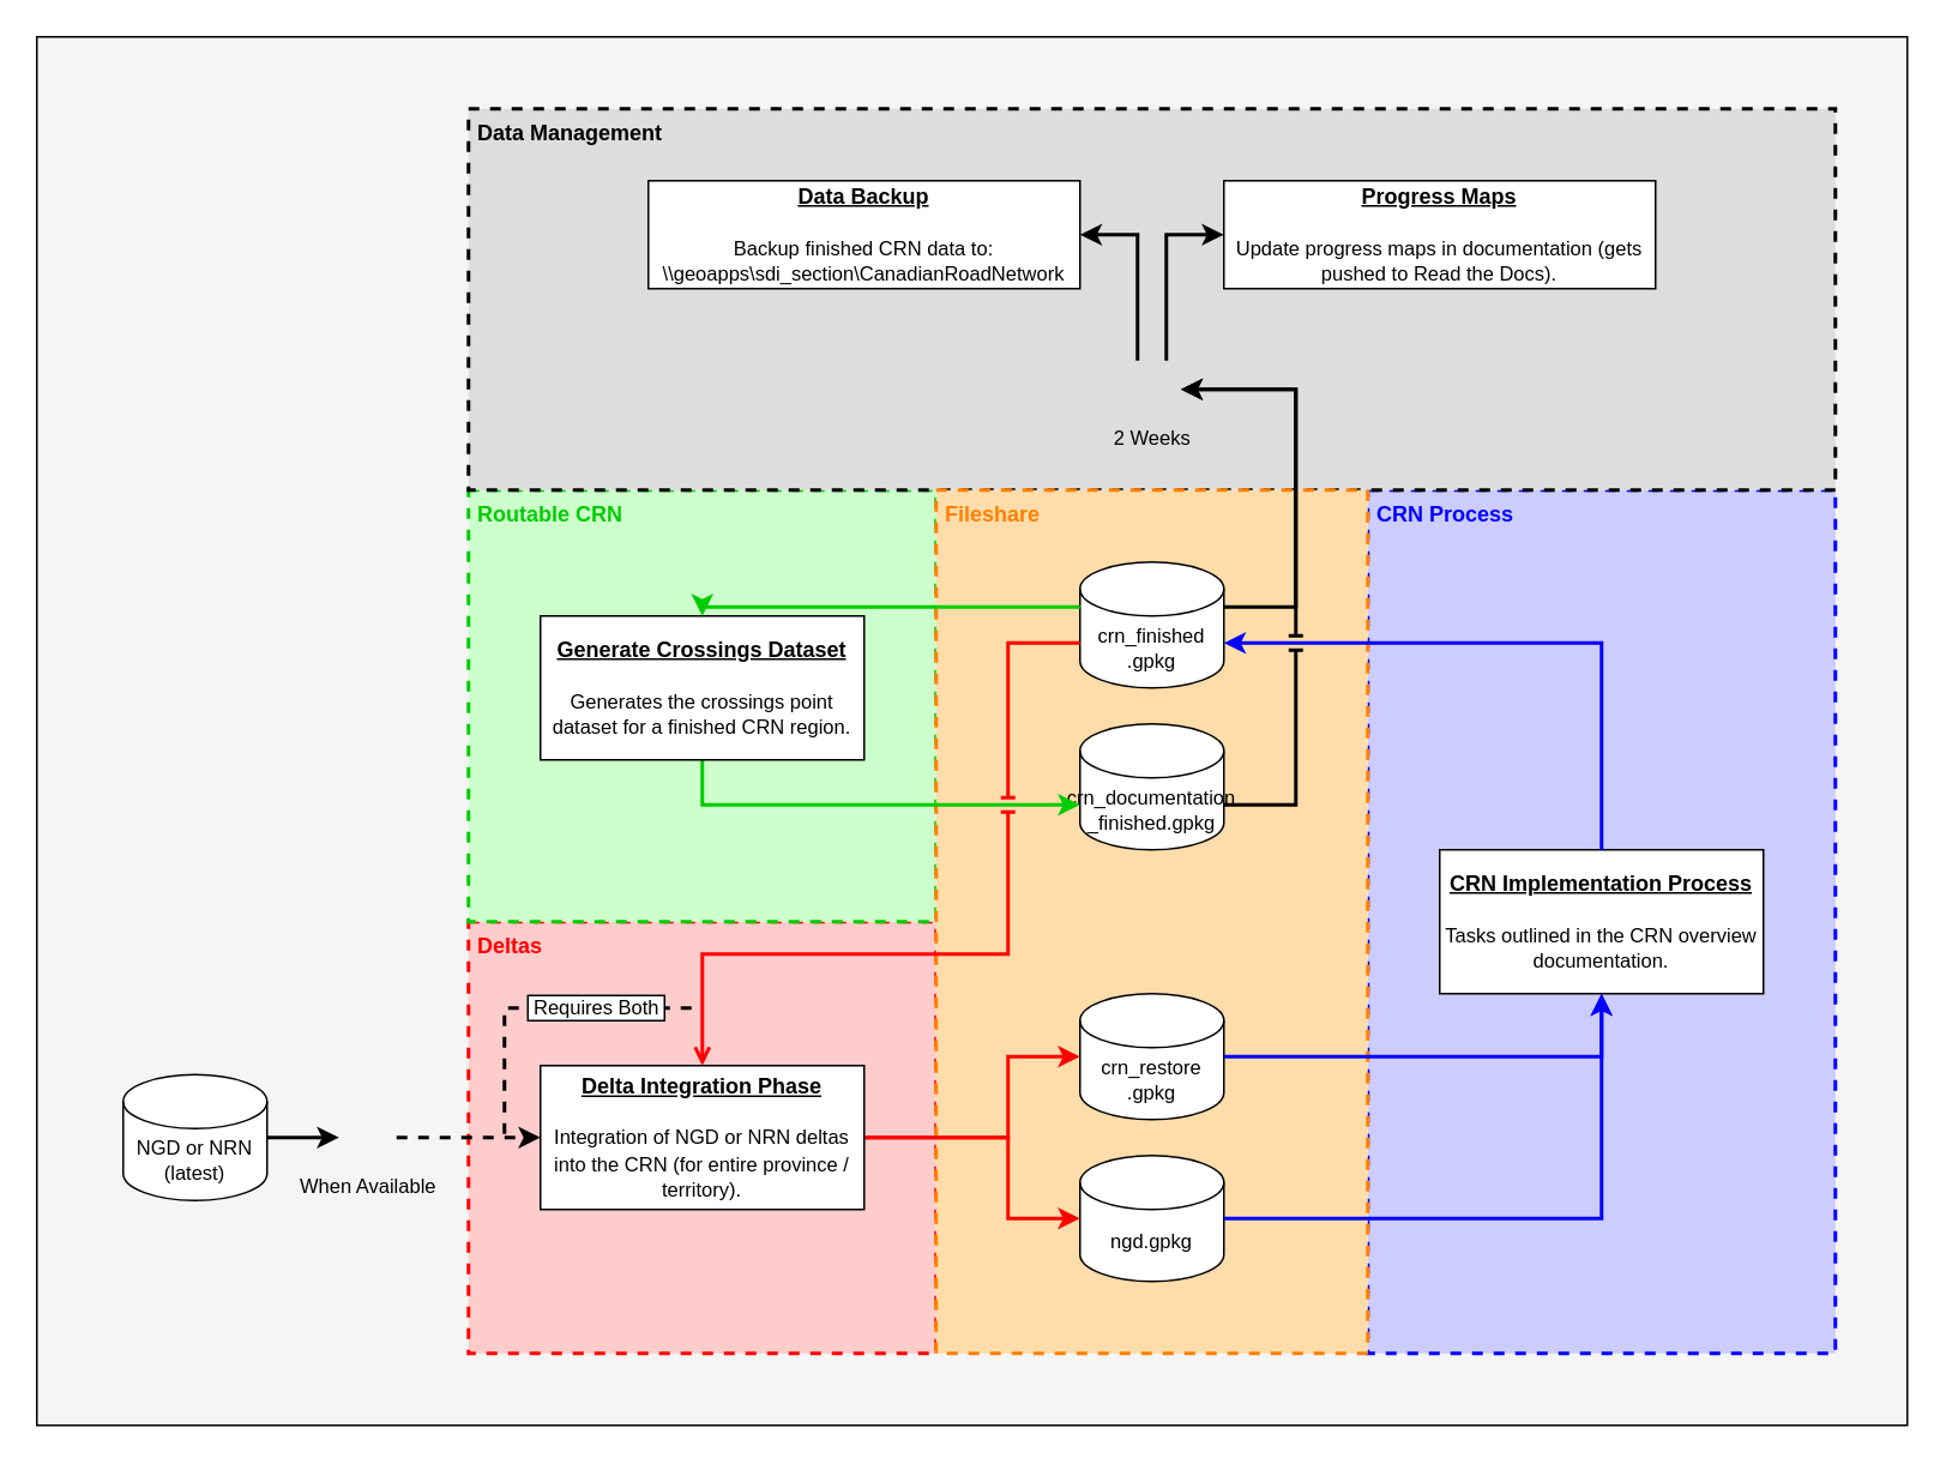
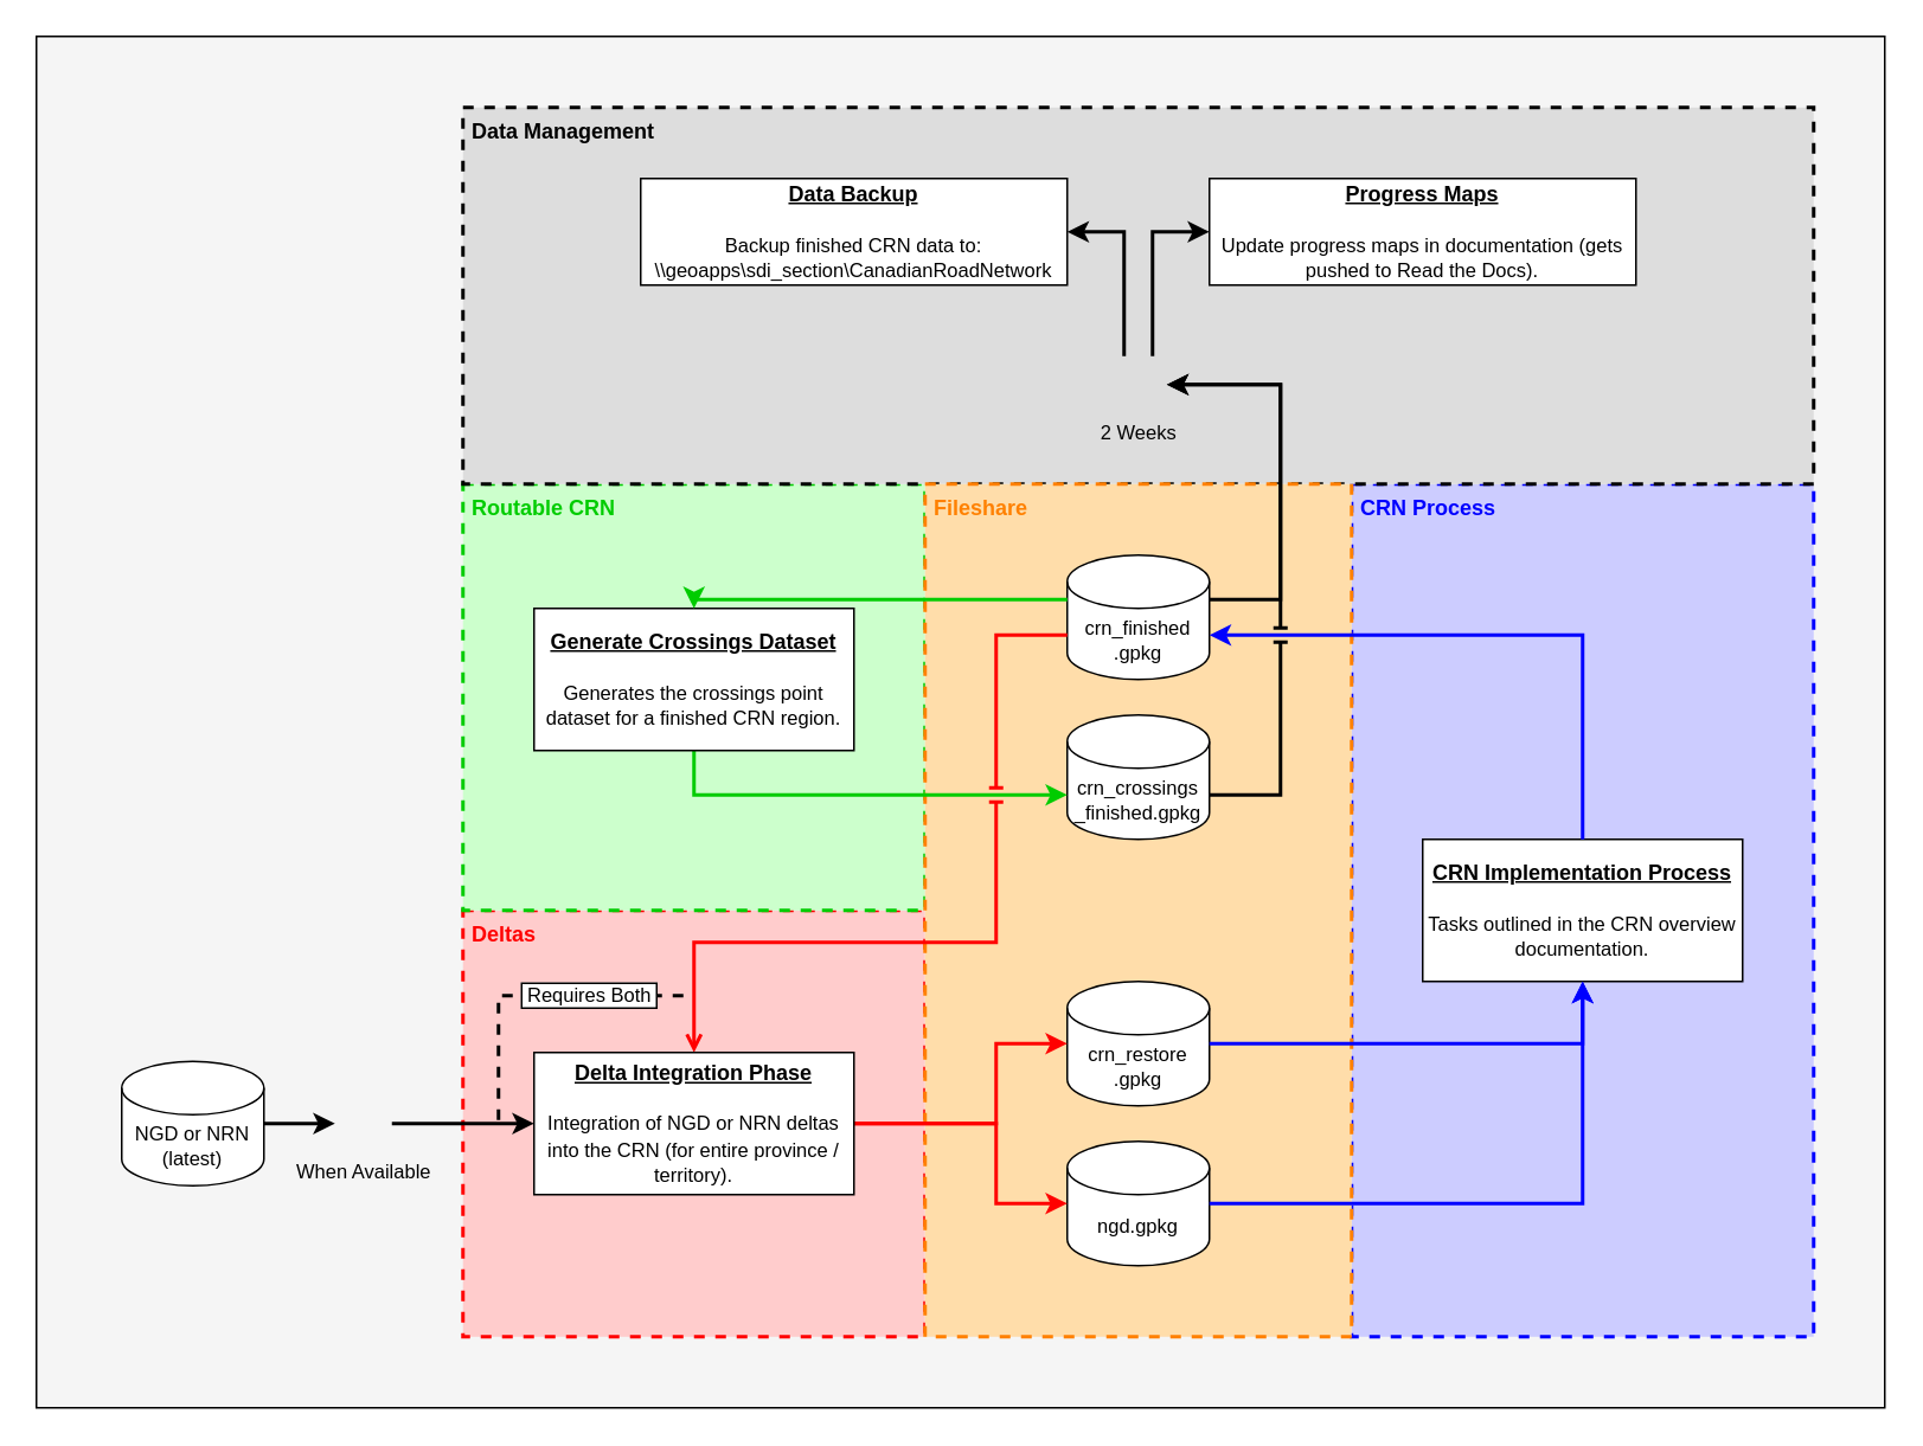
  <mxCell id="0" />
  <mxCell id="1" parent="0" />
  <mxCell id="2" value="" style="rounded=0;whiteSpace=wrap;html=1;strokeColor=#000000;strokeWidth=1;fillColor=#F5F5F5;" parent="1" vertex="1"><mxGeometry width="1040" height="772" as="geometry" x="20" y="20" /></mxCell>
  <mxCell id="3" value="&lt;b&gt;&lt;font color=&quot;#ff0000&quot;&gt;&amp;nbsp;Deltas&lt;/font&gt;&lt;/b&gt;" style="rounded=0;whiteSpace=wrap;html=1;dashed=1;strokeColor=#FF0000;strokeWidth=2;fillColor=#FFCCCC;align=left;verticalAlign=top;" parent="1" vertex="1"><mxGeometry x="260" y="512" width="260" height="240" as="geometry" /></mxCell>
  <mxCell id="4" value="&amp;nbsp;Routable CRN" style="rounded=0;whiteSpace=wrap;html=1;dashed=1;strokeColor=#00CC00;strokeWidth=2;fillColor=#CCFFCC;align=left;verticalAlign=top;fontColor=#00CC00;fontStyle=1" parent="1" vertex="1"><mxGeometry x="260" y="272" width="260" height="240" as="geometry" /></mxCell>
  <mxCell id="5" value="&lt;b&gt;&amp;nbsp;CRN Process&lt;/b&gt;" style="rounded=0;whiteSpace=wrap;html=1;dashed=1;strokeColor=#0000FF;strokeWidth=2;fillColor=#CCCCFF;align=left;verticalAlign=top;fontColor=#0000FF;" parent="1" vertex="1"><mxGeometry x="760" y="272" width="260" height="480" as="geometry" /></mxCell>
  <mxCell id="6" value="&lt;font color=&quot;#000000&quot;&gt;&amp;nbsp;Data Management&lt;/font&gt;" style="rounded=0;whiteSpace=wrap;html=1;dashed=1;strokeColor=#000000;strokeWidth=2;fillColor=#DDDDDD;align=left;verticalAlign=top;fontStyle=1;fontColor=#FF8000;" parent="1" vertex="1"><mxGeometry x="260" y="60" width="760" height="212" as="geometry" /></mxCell>
  <mxCell id="7" value="&amp;nbsp;Fileshare" style="rounded=0;whiteSpace=wrap;html=1;dashed=1;strokeColor=#FF8000;strokeWidth=2;fillColor=#FFDDAA;align=left;verticalAlign=top;fontStyle=1;fontColor=#FF8000;" parent="1" vertex="1"><mxGeometry x="520" y="272" width="240" height="480" as="geometry" /></mxCell>
  <mxCell id="8" style="edgeStyle=orthogonalEdgeStyle;rounded=0;orthogonalLoop=1;jettySize=auto;html=1;entryX=1;entryY=0.5;entryDx=0;entryDy=0;fontSize=11;exitX=1;exitY=0;exitDx=0;exitDy=25;exitPerimeter=0;strokeWidth=2;" parent="1" source="9" target="15" edge="1"><mxGeometry relative="1" as="geometry"><Array as="points"><mxPoint x="720" y="337" /><mxPoint x="720" y="216" /></Array></mxGeometry></mxCell>
  <mxCell id="9" value="crn_finished&lt;br&gt;.gpkg" style="shape=cylinder3;whiteSpace=wrap;html=1;boundedLbl=1;backgroundOutline=1;size=15;fontSize=11;" parent="1" vertex="1"><mxGeometry x="600" y="312" width="80" height="70" as="geometry" /></mxCell>
- <mxCell id="10" value="crn_documentation&lt;br style=&quot;font-size: 11px;&quot;&gt;_finished.gpkg" style="shape=cylinder3;whiteSpace=wrap;html=1;boundedLbl=1;backgroundOutline=1;size=15;fontSize=11;" parent="1" vertex="1"><mxGeometry x="600" y="402" width="80" height="70" as="geometry" /></mxCell>
+ <mxCell id="10" value="crn_crossings&lt;br style=&quot;font-size: 11px;&quot;&gt;_finished.gpkg" style="shape=cylinder3;whiteSpace=wrap;html=1;boundedLbl=1;backgroundOutline=1;size=15;fontSize=11;" parent="1" vertex="1"><mxGeometry x="600" y="402" width="80" height="70" as="geometry" /></mxCell>
  <mxCell id="11" value="crn_restore&lt;br&gt;.gpkg" style="shape=cylinder3;whiteSpace=wrap;html=1;boundedLbl=1;backgroundOutline=1;size=15;fontSize=11;" parent="1" vertex="1"><mxGeometry x="600" y="552" width="80" height="70" as="geometry" /></mxCell>
  <mxCell id="12" value="ngd.gpkg" style="shape=cylinder3;whiteSpace=wrap;html=1;boundedLbl=1;backgroundOutline=1;size=15;fontSize=11;" parent="1" vertex="1"><mxGeometry x="600" y="642" width="80" height="70" as="geometry" /></mxCell>
  <mxCell id="13" style="edgeStyle=orthogonalEdgeStyle;rounded=0;orthogonalLoop=1;jettySize=auto;html=1;entryX=1;entryY=0.5;entryDx=0;entryDy=0;fontSize=11;exitX=0.25;exitY=0;exitDx=0;exitDy=0;strokeWidth=2;" parent="1" source="15" target="16" edge="1"><mxGeometry relative="1" as="geometry" /></mxCell>
  <mxCell id="14" style="edgeStyle=orthogonalEdgeStyle;rounded=0;orthogonalLoop=1;jettySize=auto;html=1;entryX=0;entryY=0.5;entryDx=0;entryDy=0;fontSize=11;exitX=0.75;exitY=0;exitDx=0;exitDy=0;strokeWidth=2;" parent="1" source="15" target="18" edge="1"><mxGeometry relative="1" as="geometry" /></mxCell>
  <mxCell id="15" value="2 Weeks" style="shape=image;html=1;verticalAlign=top;verticalLabelPosition=bottom;labelBackgroundColor=none;imageAspect=0;aspect=fixed;image=https://cdn0.iconfinder.com/data/icons/google-material-design-3-0/48/ic_watch_later_48px-128.png;fontSize=11;labelPosition=center;align=center;spacing=0;imageBorder=none;strokeWidth=2;imageBackground=none;" parent="1" vertex="1"><mxGeometry x="624" y="200" width="32" height="32" as="geometry" /></mxCell>
  <mxCell id="16" value="&lt;b&gt;&lt;u&gt;Data Backup&lt;br&gt;&lt;/u&gt;&lt;/b&gt;&lt;br&gt;&lt;font style=&quot;font-size: 11px;&quot;&gt;Backup finished CRN data to: \\geoapps\sdi_section\CanadianRoadNetwork&lt;/font&gt;" style="whiteSpace=wrap;html=1;strokeColor=#000000;strokeWidth=1;fillColor=default;" parent="1" vertex="1"><mxGeometry x="360" y="100" width="240" height="60" as="geometry" /></mxCell>
  <mxCell id="17" value="&lt;span style=&quot;&quot;&gt;&lt;span style=&quot;&quot;&gt;&lt;b style=&quot;text-decoration-line: underline;&quot;&gt;CRN Implementation Process&lt;/b&gt;&lt;br&gt;&lt;br&gt;&lt;font style=&quot;font-size: 11px;&quot;&gt;Tasks outlined in the CRN overview documentation.&lt;/font&gt;&lt;br&gt;&lt;/span&gt;&lt;/span&gt;" style="whiteSpace=wrap;html=1;strokeColor=#000000;strokeWidth=1;fillColor=default;align=center;" parent="1" vertex="1"><mxGeometry x="800" y="472" width="180" height="80" as="geometry" /></mxCell>
  <mxCell id="18" value="&lt;b&gt;&lt;u&gt;Progress Maps&lt;br&gt;&lt;/u&gt;&lt;/b&gt;&lt;br&gt;&lt;font style=&quot;font-size: 11px;&quot;&gt;Update progress maps in documentation (gets pushed to Read the Docs).&lt;/font&gt;" style="whiteSpace=wrap;html=1;strokeColor=#000000;strokeWidth=1;fillColor=default;" parent="1" vertex="1"><mxGeometry x="680" y="100" width="240" height="60" as="geometry" /></mxCell>
  <mxCell id="19" style="edgeStyle=orthogonalEdgeStyle;rounded=0;jumpStyle=line;orthogonalLoop=1;jettySize=auto;html=1;entryX=0;entryY=0;entryDx=0;entryDy=45;entryPerimeter=0;strokeColor=#00CC00;strokeWidth=2;fontSize=11;fontColor=#00CC00;exitX=0.5;exitY=1;exitDx=0;exitDy=0;" parent="1" source="20" target="10" edge="1"><mxGeometry relative="1" as="geometry"><Array as="points"><mxPoint x="390" y="447" /></Array></mxGeometry></mxCell>
  <mxCell id="20" value="&lt;b&gt;&lt;u&gt;Generate Crossings Dataset&lt;br&gt;&lt;/u&gt;&lt;/b&gt;&lt;br&gt;&lt;font style=&quot;font-size: 11px;&quot;&gt;Generates the crossings point dataset for a finished CRN region.&lt;/font&gt;" style="whiteSpace=wrap;html=1;strokeColor=#000000;strokeWidth=1;fillColor=default;" parent="1" vertex="1"><mxGeometry x="300" y="342" width="180" height="80" as="geometry" /></mxCell>
  <mxCell id="21" style="edgeStyle=orthogonalEdgeStyle;rounded=0;orthogonalLoop=1;jettySize=auto;html=1;entryX=0.5;entryY=0;entryDx=0;entryDy=0;strokeColor=#00CC00;fontSize=11;fontColor=#00CC00;exitX=0;exitY=0;exitDx=0;exitDy=25;exitPerimeter=0;strokeWidth=2;" parent="1" source="9" target="20" edge="1"><mxGeometry relative="1" as="geometry"><Array as="points"><mxPoint x="390" y="337" /></Array></mxGeometry></mxCell>
  <mxCell id="22" style="edgeStyle=orthogonalEdgeStyle;rounded=0;orthogonalLoop=1;jettySize=auto;html=1;fontSize=11;entryX=0.5;entryY=1;entryDx=0;entryDy=0;strokeColor=#0000FF;exitX=1;exitY=0.5;exitDx=0;exitDy=0;exitPerimeter=0;strokeWidth=2;" parent="1" source="12" target="17" edge="1"><mxGeometry relative="1" as="geometry"><mxPoint x="855" y="527" as="targetPoint" /></mxGeometry></mxCell>
  <mxCell id="23" style="edgeStyle=orthogonalEdgeStyle;rounded=0;orthogonalLoop=1;jettySize=auto;html=1;entryX=0.5;entryY=1;entryDx=0;entryDy=0;fontSize=11;strokeColor=#0000FF;exitX=1;exitY=0.5;exitDx=0;exitDy=0;exitPerimeter=0;strokeWidth=2;" parent="1" source="11" target="17" edge="1"><mxGeometry relative="1" as="geometry"><mxPoint x="842.5" y="514.5" as="targetPoint" /><Array as="points"><mxPoint x="890" y="587" /></Array></mxGeometry></mxCell>
  <mxCell id="24" style="edgeStyle=orthogonalEdgeStyle;rounded=0;orthogonalLoop=1;jettySize=auto;html=1;entryX=1;entryY=0;entryDx=0;entryDy=45;entryPerimeter=0;strokeColor=#0000FF;fontSize=11;fontColor=#00CC00;exitX=0.5;exitY=0;exitDx=0;exitDy=0;jumpStyle=none;strokeWidth=2;" parent="1" source="17" target="9" edge="1"><mxGeometry relative="1" as="geometry" /></mxCell>
  <mxCell id="25" style="edgeStyle=orthogonalEdgeStyle;rounded=0;orthogonalLoop=1;jettySize=auto;html=1;entryX=1;entryY=0.5;entryDx=0;entryDy=0;fontSize=11;exitX=1;exitY=0;exitDx=0;exitDy=45;exitPerimeter=0;jumpStyle=line;strokeWidth=2;" parent="1" source="10" target="15" edge="1"><mxGeometry relative="1" as="geometry"><Array as="points"><mxPoint x="720" y="447" /><mxPoint x="720" y="216" /></Array></mxGeometry></mxCell>
  <mxCell id="26" style="edgeStyle=orthogonalEdgeStyle;rounded=0;jumpStyle=line;orthogonalLoop=1;jettySize=auto;html=1;entryX=0.5;entryY=0;entryDx=0;entryDy=0;strokeColor=#FF0000;strokeWidth=2;fontSize=11;fontColor=#00CC00;exitX=0;exitY=0;exitDx=0;exitDy=45;exitPerimeter=0;endArrow=open;" parent="1" source="9" target="29" edge="1"><mxGeometry relative="1" as="geometry"><Array as="points"><mxPoint x="560" y="357" /><mxPoint x="560" y="530" /><mxPoint x="390" y="530" /></Array></mxGeometry></mxCell>
  <mxCell id="27" style="edgeStyle=orthogonalEdgeStyle;rounded=0;jumpStyle=line;orthogonalLoop=1;jettySize=auto;html=1;exitX=1;exitY=0.5;exitDx=0;exitDy=0;entryX=0;entryY=0.5;entryDx=0;entryDy=0;entryPerimeter=0;strokeColor=#FF0000;strokeWidth=2;fontSize=11;fontColor=#00CC00;" parent="1" source="29" target="11" edge="1"><mxGeometry relative="1" as="geometry"><Array as="points"><mxPoint x="560" y="632" /><mxPoint x="560" y="587" /></Array></mxGeometry></mxCell>
  <mxCell id="28" style="edgeStyle=orthogonalEdgeStyle;rounded=0;jumpStyle=line;orthogonalLoop=1;jettySize=auto;html=1;entryX=0;entryY=0.5;entryDx=0;entryDy=0;entryPerimeter=0;strokeColor=#FF0000;strokeWidth=2;fontSize=11;fontColor=#00CC00;exitX=1;exitY=0.5;exitDx=0;exitDy=0;" parent="1" source="29" target="12" edge="1"><mxGeometry relative="1" as="geometry"><Array as="points"><mxPoint x="560" y="632" /><mxPoint x="560" y="677" /></Array></mxGeometry></mxCell>
  <mxCell id="29" value="&lt;b&gt;&lt;u&gt;Delta Integration Phase&lt;br&gt;&lt;/u&gt;&lt;/b&gt;&lt;br&gt;&lt;font style=&quot;font-size: 11px;&quot;&gt;Integration of NGD or NRN deltas into the CRN (for entire province / territory).&lt;/font&gt;" style="whiteSpace=wrap;html=1;strokeColor=#000000;strokeWidth=1;fillColor=default;" parent="1" vertex="1"><mxGeometry x="300" y="592" width="180" height="80" as="geometry" /></mxCell>
  <mxCell id="30" style="edgeStyle=orthogonalEdgeStyle;rounded=0;jumpStyle=line;orthogonalLoop=1;jettySize=auto;html=1;strokeColor=#000000;strokeWidth=2;fontSize=11;fontColor=#00CC00;entryX=0;entryY=0.5;entryDx=0;entryDy=0;" parent="1" source="31" target="33" edge="1"><mxGeometry relative="1" as="geometry" /></mxCell>
  <mxCell id="31" value="NGD or NRN&lt;br&gt;(latest)" style="shape=cylinder3;whiteSpace=wrap;html=1;boundedLbl=1;backgroundOutline=1;size=15;fontSize=11;" parent="1" vertex="1"><mxGeometry x="68" y="597" width="80" height="70" as="geometry" /></mxCell>
- <mxCell id="32" style="edgeStyle=orthogonalEdgeStyle;rounded=0;jumpStyle=line;orthogonalLoop=1;jettySize=auto;html=1;entryX=0;entryY=0.5;entryDx=0;entryDy=0;strokeColor=#000000;strokeWidth=2;fontSize=11;fontColor=#00CC00;exitX=1;exitY=0.5;exitDx=0;exitDy=0;dashed=1;" parent="1" source="33" target="29" edge="1"><mxGeometry relative="1" as="geometry" /></mxCell>
+ <mxCell id="32" style="edgeStyle=orthogonalEdgeStyle;rounded=0;jumpStyle=line;orthogonalLoop=1;jettySize=auto;html=1;entryX=0;entryY=0.5;entryDx=0;entryDy=0;strokeColor=#000000;strokeWidth=2;fontSize=11;fontColor=#00CC00;exitX=1;exitY=0.5;exitDx=0;exitDy=0;" parent="1" source="33" target="29" edge="1"><mxGeometry relative="1" as="geometry" /></mxCell>
  <mxCell id="33" value="When Available" style="shape=image;html=1;verticalAlign=top;verticalLabelPosition=bottom;labelBackgroundColor=none;imageAspect=0;aspect=fixed;image=https://cdn0.iconfinder.com/data/icons/google-material-design-3-0/48/ic_watch_later_48px-128.png;fontSize=11;labelPosition=center;align=center;spacing=0;imageBorder=none;strokeWidth=2;imageBackground=none;" parent="1" vertex="1"><mxGeometry x="188" y="616" width="32" height="32" as="geometry" /></mxCell>
  <mxCell id="34" value="" style="endArrow=none;dashed=1;html=1;rounded=0;strokeColor=#000000;strokeWidth=2;fontSize=11;fontColor=#00CC00;jumpStyle=line;edgeStyle=orthogonalEdgeStyle;" parent="1" edge="1"><mxGeometry width="50" height="50" relative="1" as="geometry"><mxPoint x="280" y="630" as="sourcePoint" /><mxPoint x="390" y="560" as="targetPoint" /><Array as="points"><mxPoint x="280" y="560" /></Array></mxGeometry></mxCell>
  <mxCell id="35" value="&lt;font color=&quot;#000000&quot;&gt;&amp;nbsp;Requires Both&amp;nbsp;&lt;/font&gt;" style="edgeLabel;html=1;align=center;verticalAlign=middle;resizable=0;points=[];fontSize=11;fontColor=#00CC00;labelBorderColor=default;" parent="34" vertex="1" connectable="0"><mxGeometry x="0.1" y="1" relative="1" as="geometry"><mxPoint x="21" as="offset" /></mxGeometry></mxCell>
